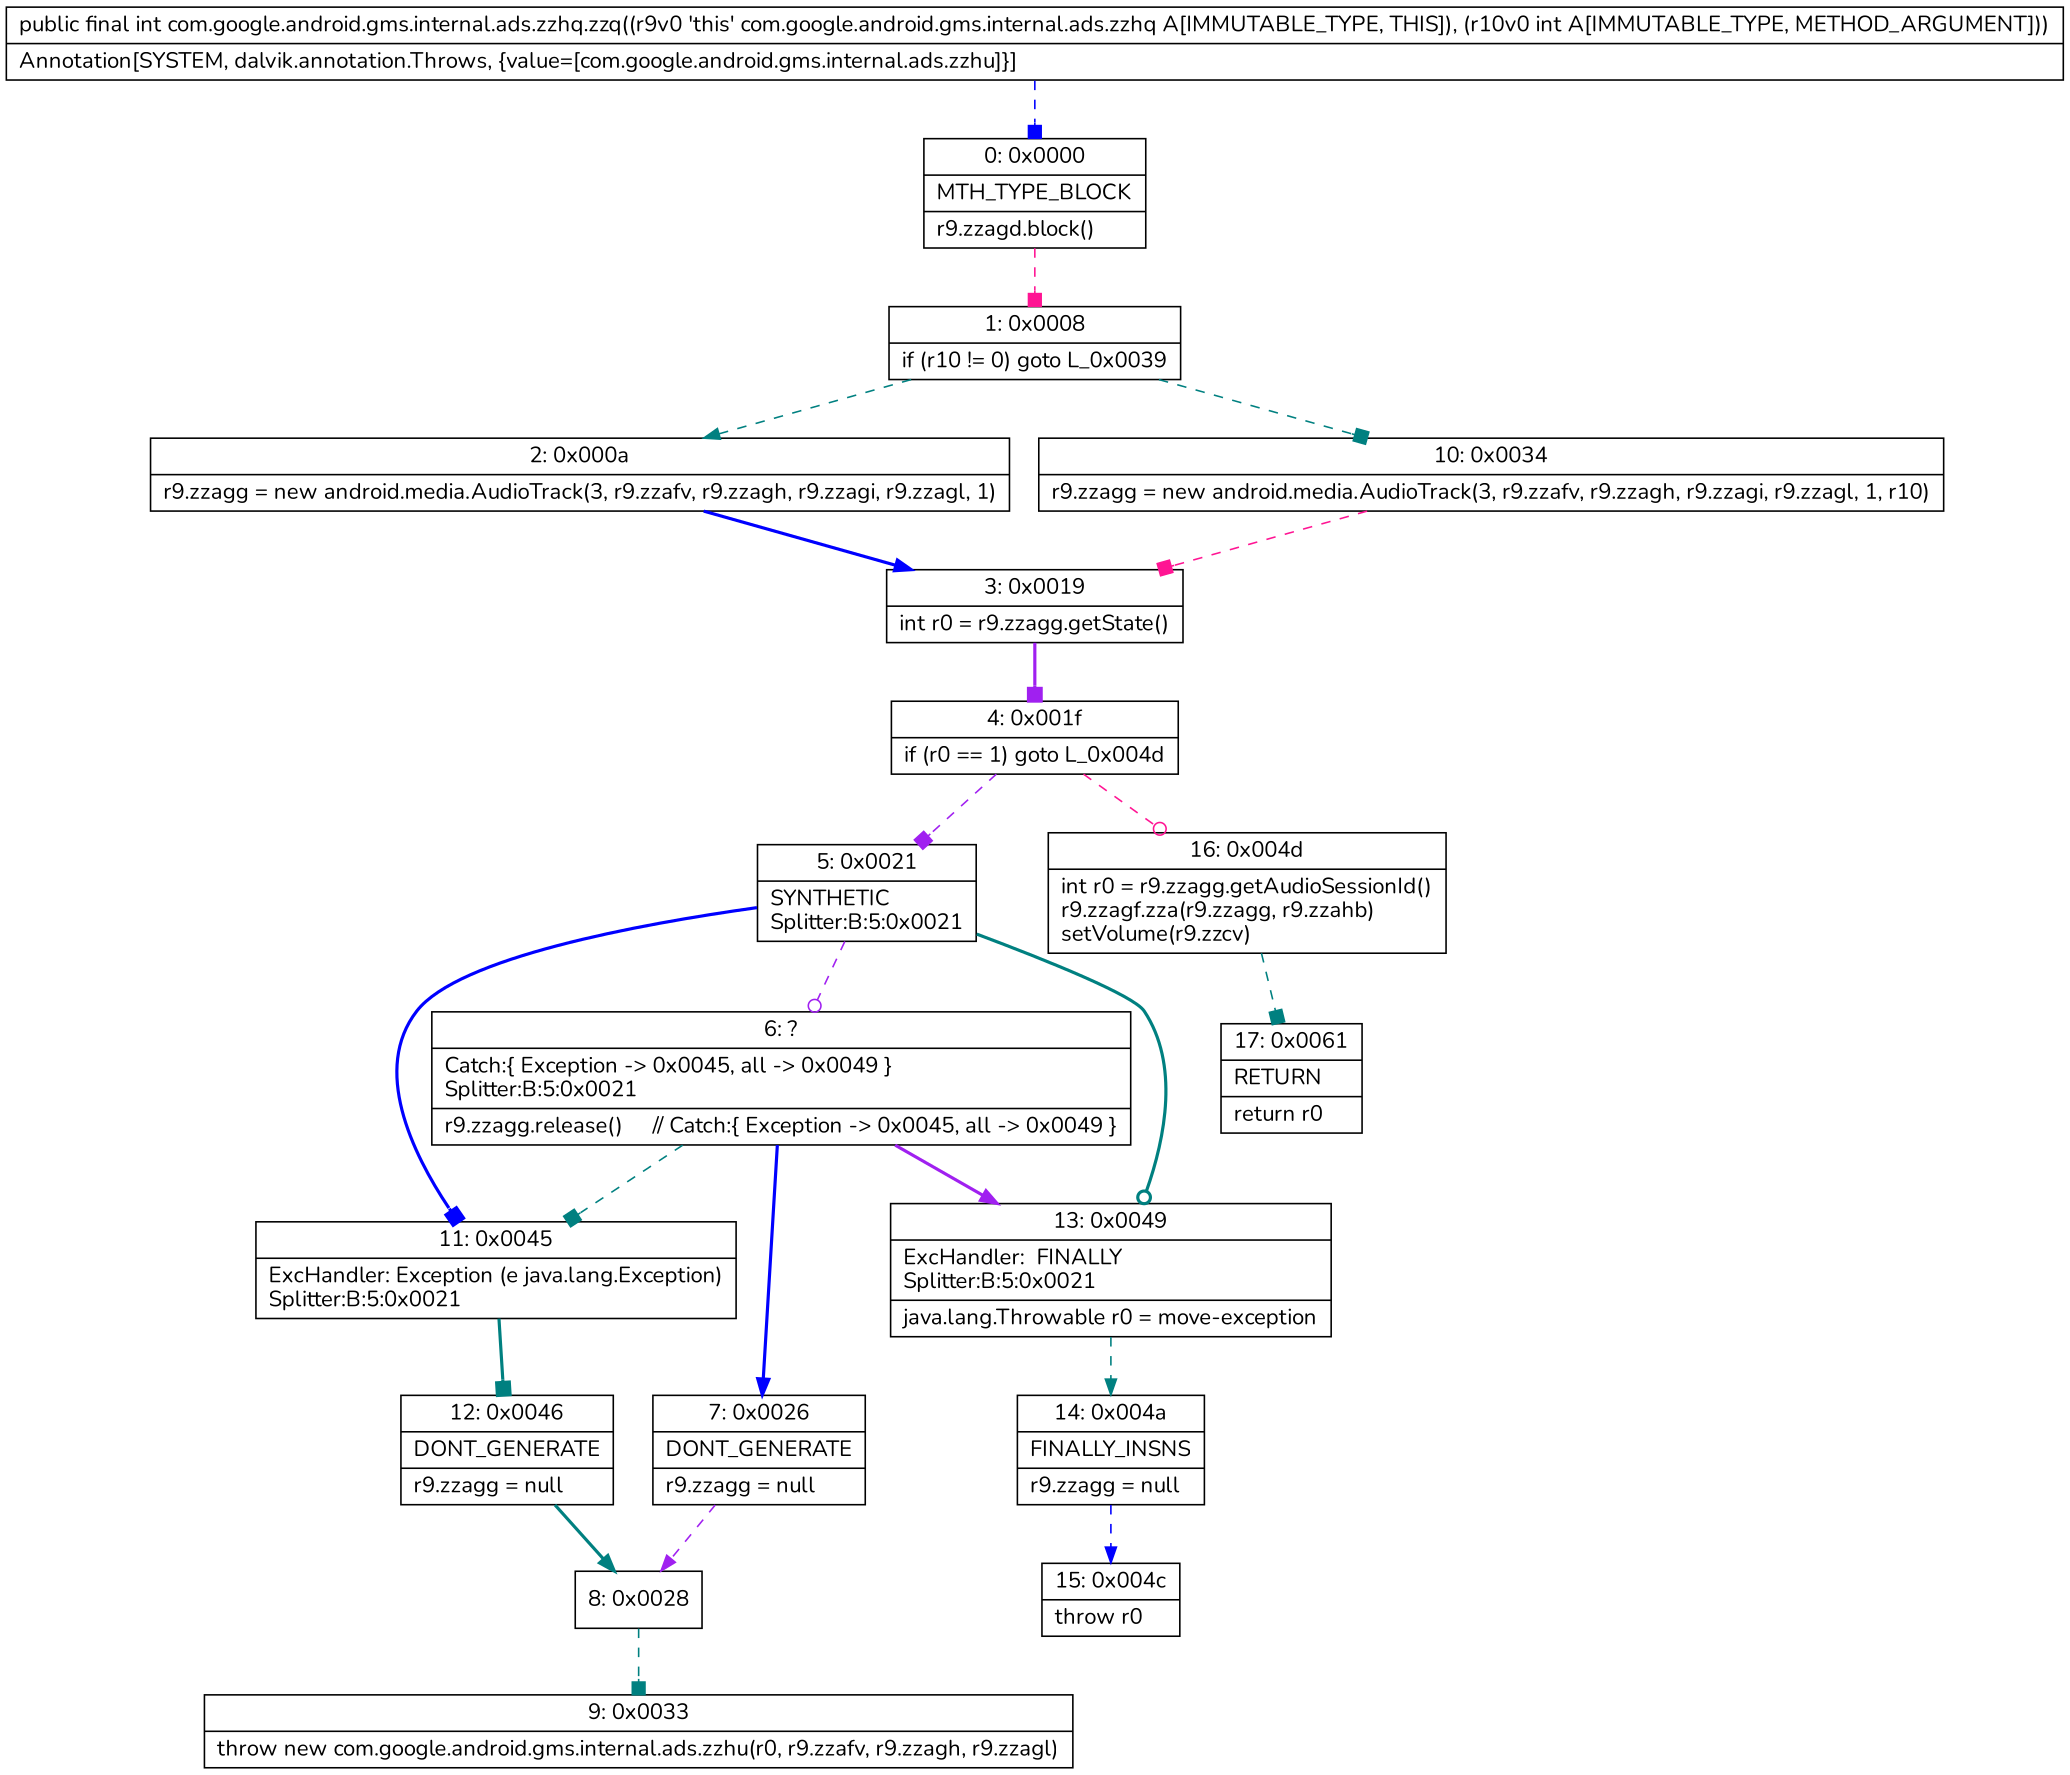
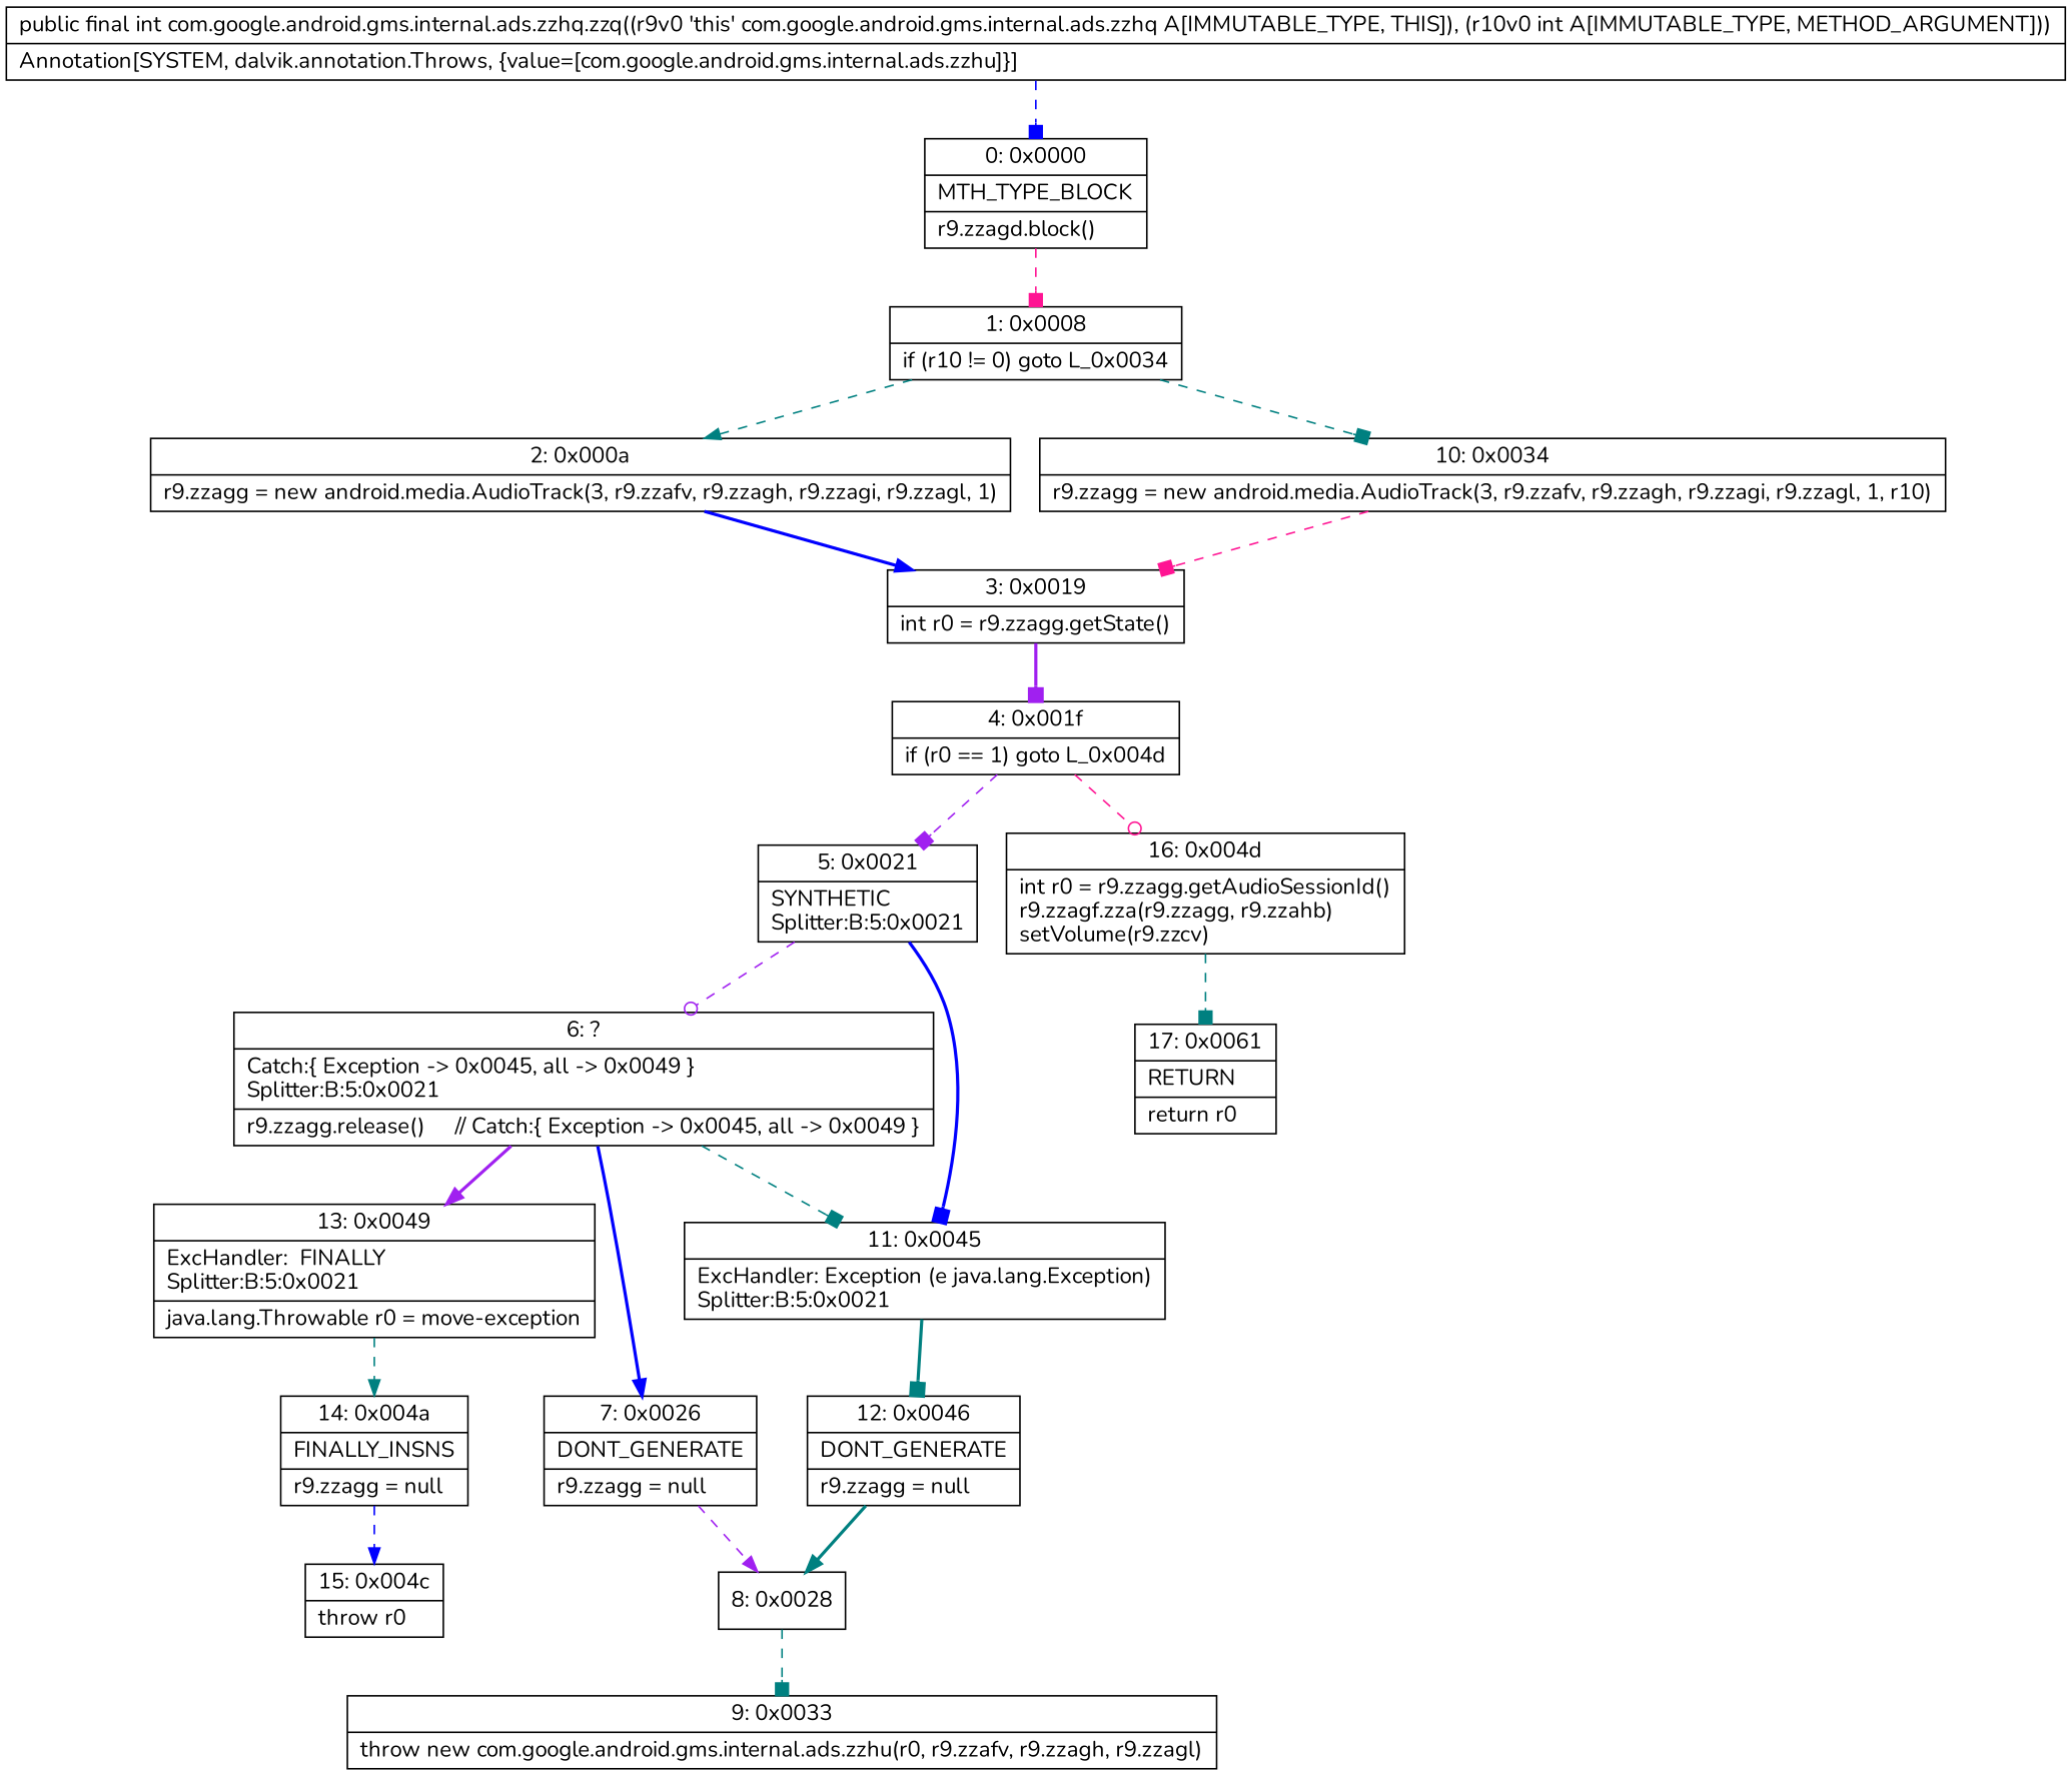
  digraph {
    fontname=Nunito
    node [fontname=Nunito shape=record]
    edge [arrowhead=box color=teal fontname=Nunito style=dashed]
    n1 [label="{0\:\ 0x0000|MTH_TYPE_BLOCK\l|r9.zzagd.block()\l}"]
-   n2 [label="{1\:\ 0x0008|if (r10 != 0) goto L_0x0039\l}"]
+   n2 [label="{1\:\ 0x0008|if (r10 != 0) goto L_0x0034\l}"]
    n3 [label="{2\:\ 0x000a|r9.zzagg = new android.media.AudioTrack(3, r9.zzafv, r9.zzagh, r9.zzagi, r9.zzagl, 1)\l}"]
    n4 [label="{10\:\ 0x0034|r9.zzagg = new android.media.AudioTrack(3, r9.zzafv, r9.zzagh, r9.zzagi, r9.zzagl, 1, r10)\l}"]
    n5 [label="{3\:\ 0x0019|int r0 = r9.zzagg.getState()\l}"]
    n6 [label="{4\:\ 0x001f|if (r0 == 1) goto L_0x004d\l}"]
    n7 [label="{5\:\ 0x0021|SYNTHETIC\lSplitter:B:5:0x0021\l}"]
    n8 [label="{16\:\ 0x004d|int r0 = r9.zzagg.getAudioSessionId()\lr9.zzagf.zza(r9.zzagg, r9.zzahb)\lsetVolume(r9.zzcv)\l}"]
    n9 [label="{6\:\ ?|Catch:\{ Exception \-\> 0x0045, all \-\> 0x0049 \}\lSplitter:B:5:0x0021\l|r9.zzagg.release()     \/\/ Catch:\{ Exception \-\> 0x0045, all \-\> 0x0049 \}\l}"]
    n10 [label="{11\:\ 0x0045|ExcHandler: Exception (e java.lang.Exception)\lSplitter:B:5:0x0021\l}"]
    n11 [label="{13\:\ 0x0049|ExcHandler:  FINALLY\lSplitter:B:5:0x0021\l|java.lang.Throwable r0 = move\-exception\l}"]
    n12 [label="{17\:\ 0x0061|RETURN\l|return r0\l}"]
    n13 [label="{7\:\ 0x0026|DONT_GENERATE\l|r9.zzagg = null\l}"]
    n14 [label="{12\:\ 0x0046|DONT_GENERATE\l|r9.zzagg = null\l}"]
    n15 [label="{14\:\ 0x004a|FINALLY_INSNS\l|r9.zzagg = null\l}"]
    n16 [label="{8\:\ 0x0028}"]
    n17 [label="{9\:\ 0x0033|throw new com.google.android.gms.internal.ads.zzhu(r0, r9.zzafv, r9.zzagh, r9.zzagl)\l}"]
    n18 [label="{15\:\ 0x004c|throw r0\l}"]
    n19 [label="{public final int com.google.android.gms.internal.ads.zzhq.zzq((r9v0 'this' com.google.android.gms.internal.ads.zzhq A[IMMUTABLE_TYPE, THIS]), (r10v0 int A[IMMUTABLE_TYPE, METHOD_ARGUMENT]))  | Annotation[SYSTEM, dalvik.annotation.Throws, \{value=[com.google.android.gms.internal.ads.zzhu]\}]\l}"]
    n1 -> n2 [color=deeppink]
    n2 -> n3 [arrowhead=normal]
    n2 -> n4
    n3 -> n5 [arrowhead=normal color=blue style=bold]
    n4 -> n5 [color=deeppink]
    n5 -> n6 [color=purple style=bold]
    n6 -> n7 [color=purple]
    n6 -> n8 [arrowhead=odot color=deeppink]
    n7 -> n9 [arrowhead=odot color=purple]
    n7 -> n10 [color=blue style=bold]
-   n7 -> n11 [arrowhead=odot style=bold]
    n8 -> n12
    n9 -> n10
    n9 -> n11 [arrowhead=normal color=purple style=bold]
    n9 -> n13 [arrowhead=normal color=blue style=bold]
    n10 -> n14 [style=bold]
    n11 -> n15 [arrowhead=normal]
    n13 -> n16 [arrowhead=normal color=purple]
    n14 -> n16 [arrowhead=normal style=bold]
    n15 -> n18 [arrowhead=normal color=blue]
    n16 -> n17
    n19 -> n1 [color=blue]
  }
